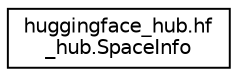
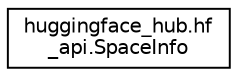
  digraph {
    rankdir=LR
-   n1 [color=black fillcolor=white fontname=Helvetica fontsize=10 height=0.2 label="huggingface_hub.hf\l_hub.SpaceInfo" shape=record style=filled width=0.4]
+   n1 [color=black fillcolor=white fontname=Helvetica fontsize=10 height=0.2 label="huggingface_hub.hf\l_api.SpaceInfo" shape=record style=filled width=0.4]
  }
